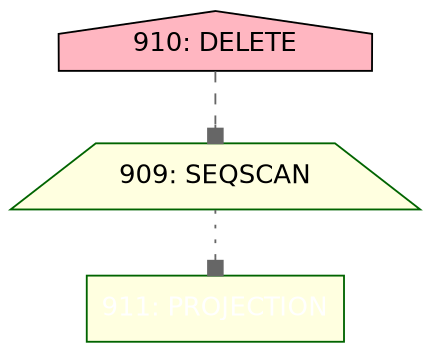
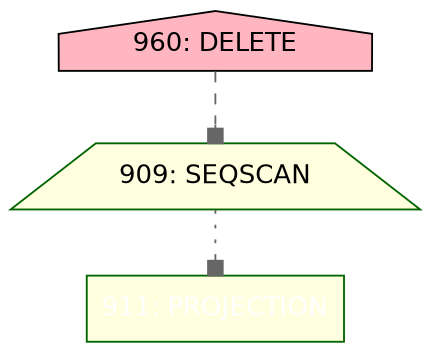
  digraph {
    fontname="DejaVu Sans"
    node [style=filled fillcolor=lightyellow color=darkgreen fontname="DejaVu Sans"]
    edge [color=gray40 arrowhead=box fontname="DejaVu Sans"]
    n1 [label="909: SEQSCAN" shape=trapezium]
    n2 [fontcolor=white label="911: PROJECTION" shape=box]
-   n3 [label="910: DELETE" fillcolor=lightpink color=black shape=house]
+   n3 [label="960: DELETE" fillcolor=lightpink color=black shape=house]
    n1 -> n2 [style=dotted]
    n3 -> n1 [style=dashed]
  }
